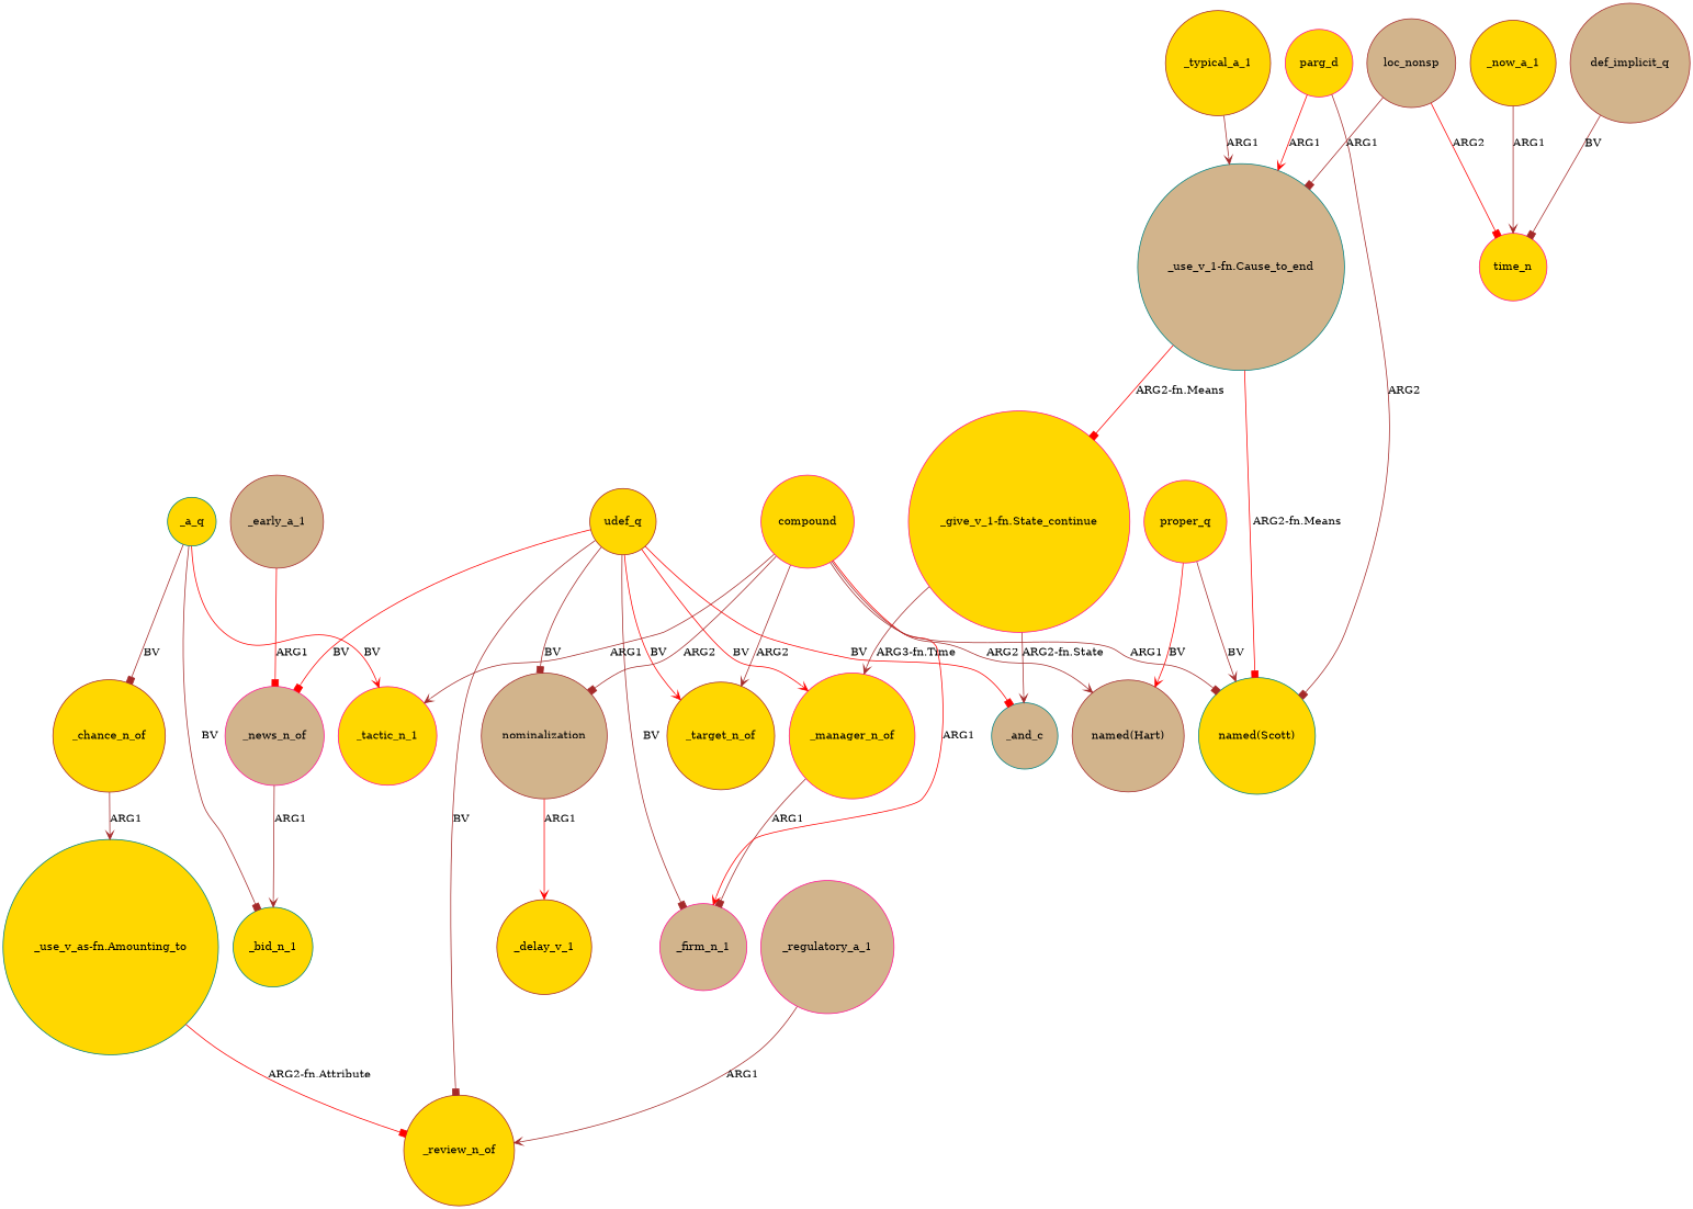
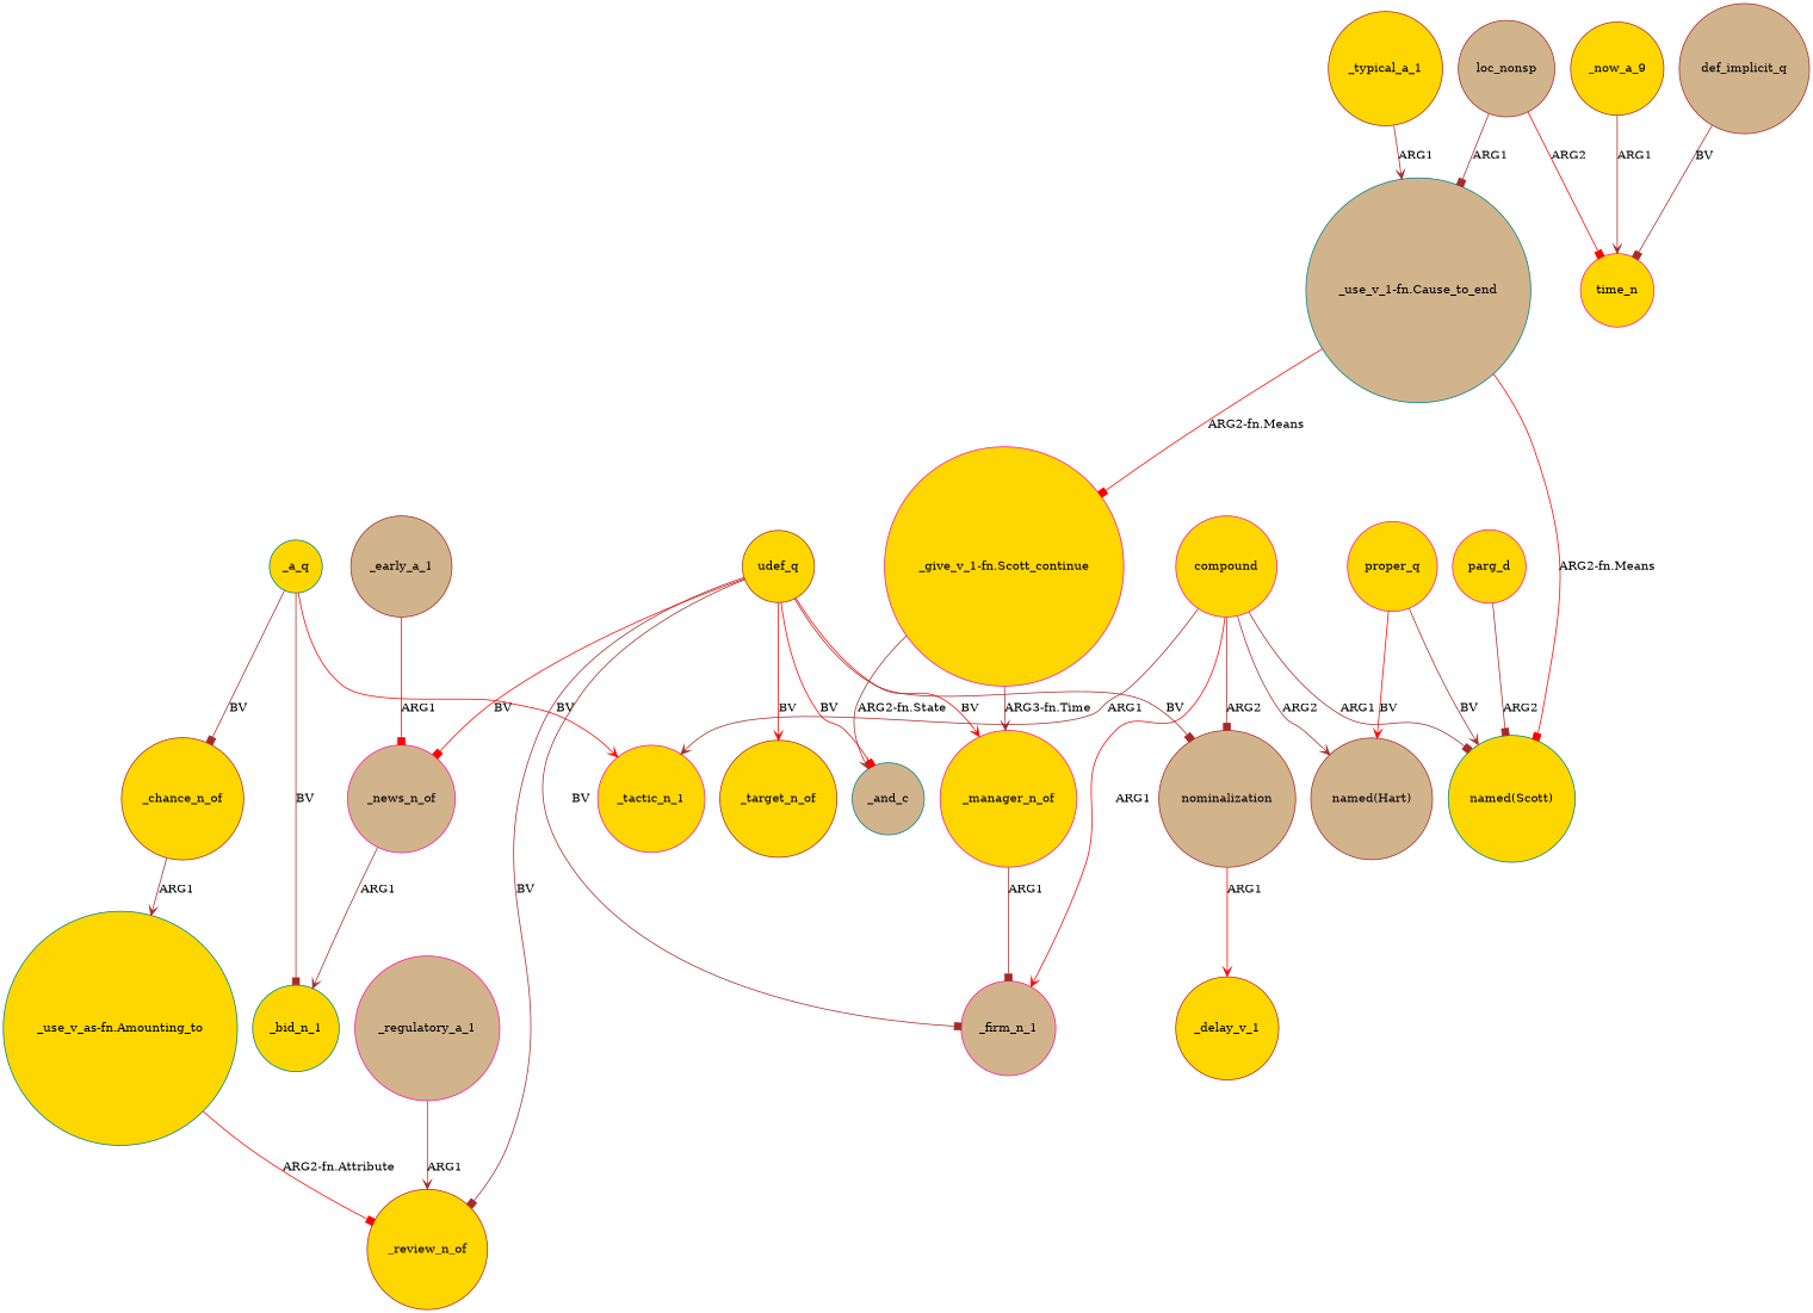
  digraph {
    node [color=brown fillcolor=gold shape=circle style=filled]
    edge [arrowhead=box color=brown]
    udef_q
    _review_n_of
    _news_n_of [color=deeppink fillcolor=tan]
    _manager_n_of [color=deeppink]
    nominalization [fillcolor=tan]
    _and_c [color=teal fillcolor=tan]
    _firm_n_1 [color=deeppink fillcolor=tan]
    _target_n_of
    _bid_n_1 [color=teal]
    _delay_v_1
    _a_q [color=teal]
    _chance_n_of
    _tactic_n_1 [color=deeppink]
    "_use_v_as-fn.Amounting_to" [color=teal]
    "_use_v_1-fn.Cause_to_end" [color=teal fillcolor=tan]
    "named(Scott)" [color=teal]
-   "_give_v_1-fn.State_continue" [color=deeppink]
+   "_give_v_1-fn.State_continue" [color=deeppink label="_give_v_1-fn.Scott_continue"]
    parg_d [color=deeppink]
    proper_q [color=deeppink]
    "named(Hart)" [fillcolor=tan]
    time_n [color=deeppink]
-   _now_a_1
+   _now_a_1 [label=_now_a_9]
    compound [color=deeppink]
    loc_nonsp [fillcolor=tan]
    _early_a_1 [fillcolor=tan]
    _typical_a_1
    _regulatory_a_1 [color=deeppink fillcolor=tan]
    def_implicit_q [fillcolor=tan]
    udef_q -> _review_n_of [label=BV]
    udef_q -> _news_n_of [color=red label=BV]
    udef_q -> _manager_n_of [arrowhead=vee color=red label=BV]
    udef_q -> nominalization [label=BV]
    udef_q -> _and_c [color=red label=BV]
    udef_q -> _firm_n_1 [label=BV]
    udef_q -> _target_n_of [arrowhead=vee color=red label=BV]
    _news_n_of -> _bid_n_1 [arrowhead=vee label=ARG1]
    _manager_n_of -> _firm_n_1 [label=ARG1]
    nominalization -> _delay_v_1 [arrowhead=vee color=red label=ARG1]
    _a_q -> _bid_n_1 [label=BV]
    _a_q -> _chance_n_of [label=BV]
    _a_q -> _tactic_n_1 [arrowhead=vee color=red label=BV]
    _chance_n_of -> "_use_v_as-fn.Amounting_to" [arrowhead=vee label=ARG1]
    "_use_v_as-fn.Amounting_to" -> _review_n_of [color=red label="ARG2-fn.Attribute"]
    "_use_v_1-fn.Cause_to_end" -> "named(Scott)" [color=red label="ARG2-fn.Means"]
    "_use_v_1-fn.Cause_to_end" -> "_give_v_1-fn.State_continue" [color=red label="ARG2-fn.Means"]
    "_give_v_1-fn.State_continue" -> _manager_n_of [arrowhead=vee label="ARG3-fn.Time"]
    "_give_v_1-fn.State_continue" -> _and_c [arrowhead=vee label="ARG2-fn.State"]
-   parg_d -> "_use_v_1-fn.Cause_to_end" [arrowhead=vee color=red label=ARG1]
    parg_d -> "named(Scott)" [label=ARG2]
    proper_q -> "named(Scott)" [arrowhead=vee label=BV]
    proper_q -> "named(Hart)" [arrowhead=vee color=red label=BV]
    _now_a_1 -> time_n [arrowhead=vee label=ARG1]
    compound -> nominalization [label=ARG2]
    compound -> _firm_n_1 [arrowhead=vee color=red label=ARG1]
-   compound -> _target_n_of [arrowhead=vee label=ARG2]
    compound -> _tactic_n_1 [arrowhead=vee label=ARG1]
    compound -> "named(Scott)" [label=ARG1]
    compound -> "named(Hart)" [arrowhead=vee label=ARG2]
    loc_nonsp -> "_use_v_1-fn.Cause_to_end" [label=ARG1]
    loc_nonsp -> time_n [color=red label=ARG2]
    _early_a_1 -> _news_n_of [color=red label=ARG1]
    _typical_a_1 -> "_use_v_1-fn.Cause_to_end" [arrowhead=vee label=ARG1]
    _regulatory_a_1 -> _review_n_of [arrowhead=vee label=ARG1]
    def_implicit_q -> time_n [label=BV]
  }
